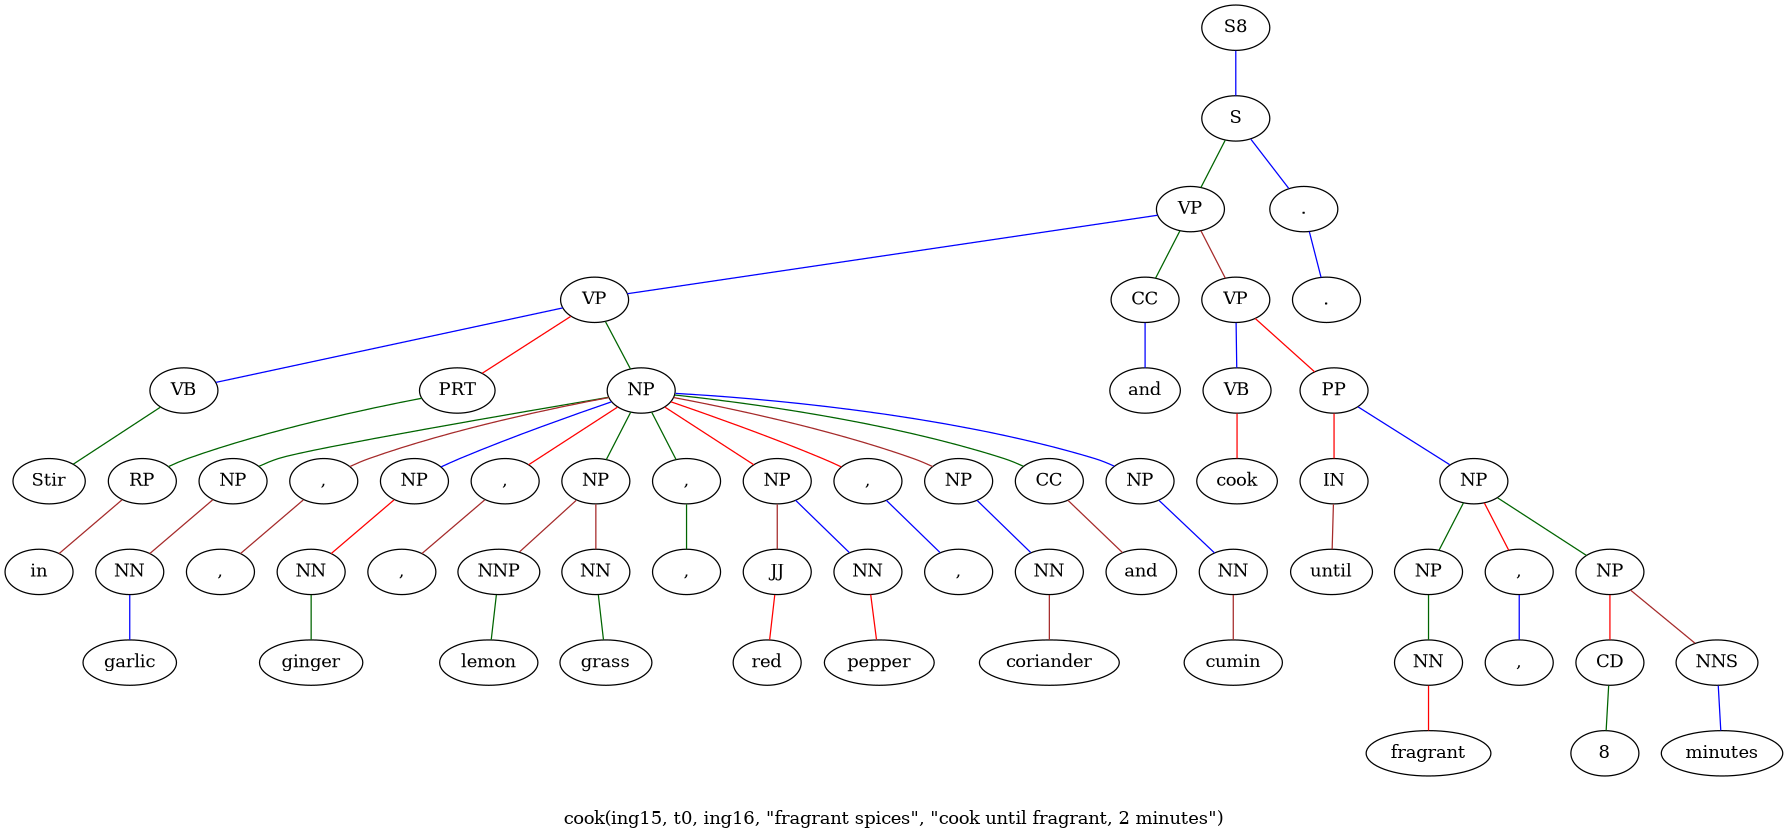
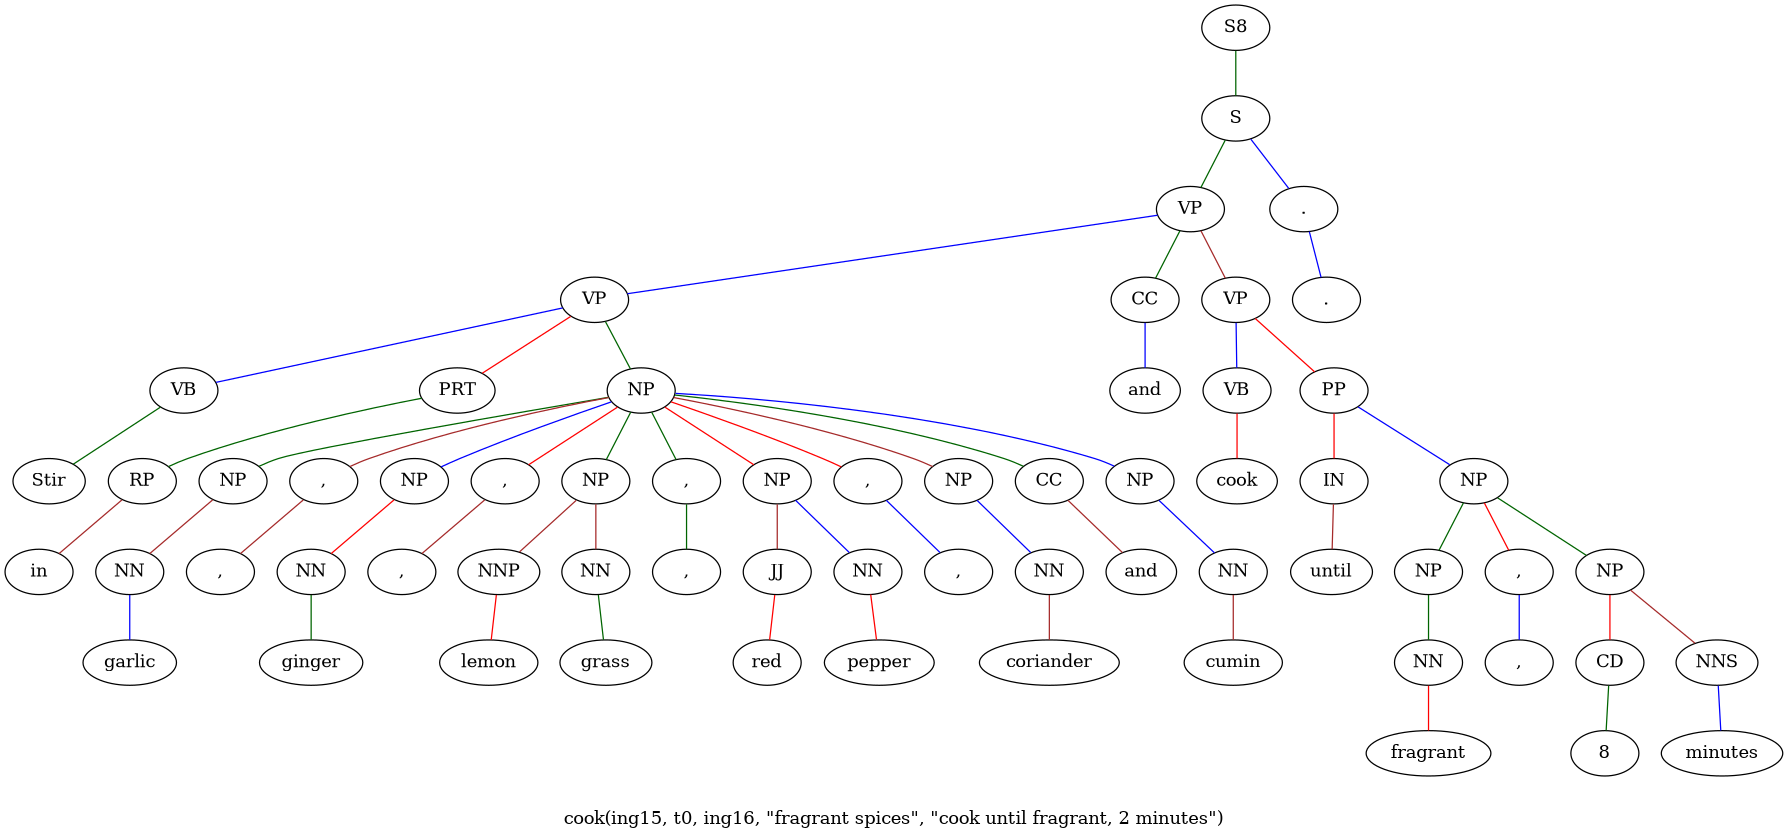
  graph {
    label="cook(ing15, t0, ing16, \"fragrant spices\", \"cook until fragrant, 2 minutes\")"
    edge [color=blue]
    n1 [label=S8]
    n2 [label=S]
    n3 [label=VP]
    n4 [label="."]
    n5 [label=VP]
    n6 [label=CC]
    n7 [label=VP]
    n8 [label="."]
    n9 [label=VB]
    n10 [label=PRT]
    n11 [label=NP]
    n12 [label=and]
    n13 [label=VB]
    n14 [label=PP]
    n15 [label=Stir]
    n16 [label=RP]
    n17 [label=NP]
    n18 [label=","]
    n19 [label=NP]
    n20 [label=","]
    n21 [label=NP]
    n22 [label=","]
    n23 [label=NP]
    n24 [label=","]
    n25 [label=NP]
    n26 [label=CC]
    n27 [label=NP]
    n28 [label=in]
    n29 [label=NN]
    n30 [label=","]
    n31 [label=NN]
    n32 [label=","]
    n33 [label=NNP]
    n34 [label=NN]
    n35 [label=","]
    n36 [label=JJ]
    n37 [label=NN]
    n38 [label=","]
    n39 [label=NN]
    n40 [label=and]
    n41 [label=NN]
    n42 [label=garlic]
    n43 [label=ginger]
    n44 [label=lemon]
    n45 [label=grass]
    n46 [label=red]
    n47 [label=pepper]
    n48 [label=coriander]
    n49 [label=cumin]
    n50 [label=cook]
    n51 [label=IN]
    n52 [label=NP]
    n53 [label=until]
    n54 [label=NP]
    n55 [label=","]
    n56 [label=NP]
    n57 [label=NN]
    n58 [label=","]
    n59 [label=CD]
    n60 [label=NNS]
    n61 [label=fragrant]
    n62 [label=8]
    n63 [label=minutes]
-   n1 -- n2
+   n1 -- n2 [color=darkgreen]
    n2 -- n3 [color=darkgreen]
    n2 -- n4
    n3 -- n5
    n3 -- n6 [color=darkgreen]
    n3 -- n7 [color=brown]
    n4 -- n8
    n5 -- n9
    n5 -- n10 [color=red]
    n5 -- n11 [color=darkgreen]
    n6 -- n12
    n7 -- n13
    n7 -- n14 [color=red]
    n9 -- n15 [color=darkgreen]
    n10 -- n16 [color=darkgreen]
    n11 -- n17 [color=darkgreen]
    n11 -- n18 [color=brown]
    n11 -- n19
    n11 -- n20 [color=red]
    n11 -- n21 [color=darkgreen]
    n11 -- n22 [color=darkgreen]
    n11 -- n23 [color=red]
    n11 -- n24 [color=red]
    n11 -- n25 [color=brown]
    n11 -- n26 [color=darkgreen]
    n11 -- n27
    n13 -- n50 [color=red]
    n14 -- n51 [color=red]
    n14 -- n52
    n16 -- n28 [color=brown]
    n17 -- n29 [color=brown]
    n18 -- n30 [color=brown]
    n19 -- n31 [color=red]
    n20 -- n32 [color=brown]
    n21 -- n33 [color=brown]
    n21 -- n34 [color=brown]
    n22 -- n35 [color=darkgreen]
    n23 -- n36 [color=brown]
    n23 -- n37
    n24 -- n38
    n25 -- n39
    n26 -- n40 [color=brown]
    n27 -- n41
    n29 -- n42
    n31 -- n43 [color=darkgreen]
-   n33 -- n44 [color=darkgreen]
+   n33 -- n44 [color=red]
    n34 -- n45 [color=darkgreen]
    n36 -- n46 [color=red]
    n37 -- n47 [color=red]
    n39 -- n48 [color=brown]
    n41 -- n49 [color=brown]
    n51 -- n53 [color=brown]
    n52 -- n54 [color=darkgreen]
    n52 -- n55 [color=red]
    n52 -- n56 [color=darkgreen]
    n54 -- n57 [color=darkgreen]
    n55 -- n58
    n56 -- n59 [color=red]
    n56 -- n60 [color=brown]
    n57 -- n61 [color=red]
    n59 -- n62 [color=darkgreen]
    n60 -- n63
  }
